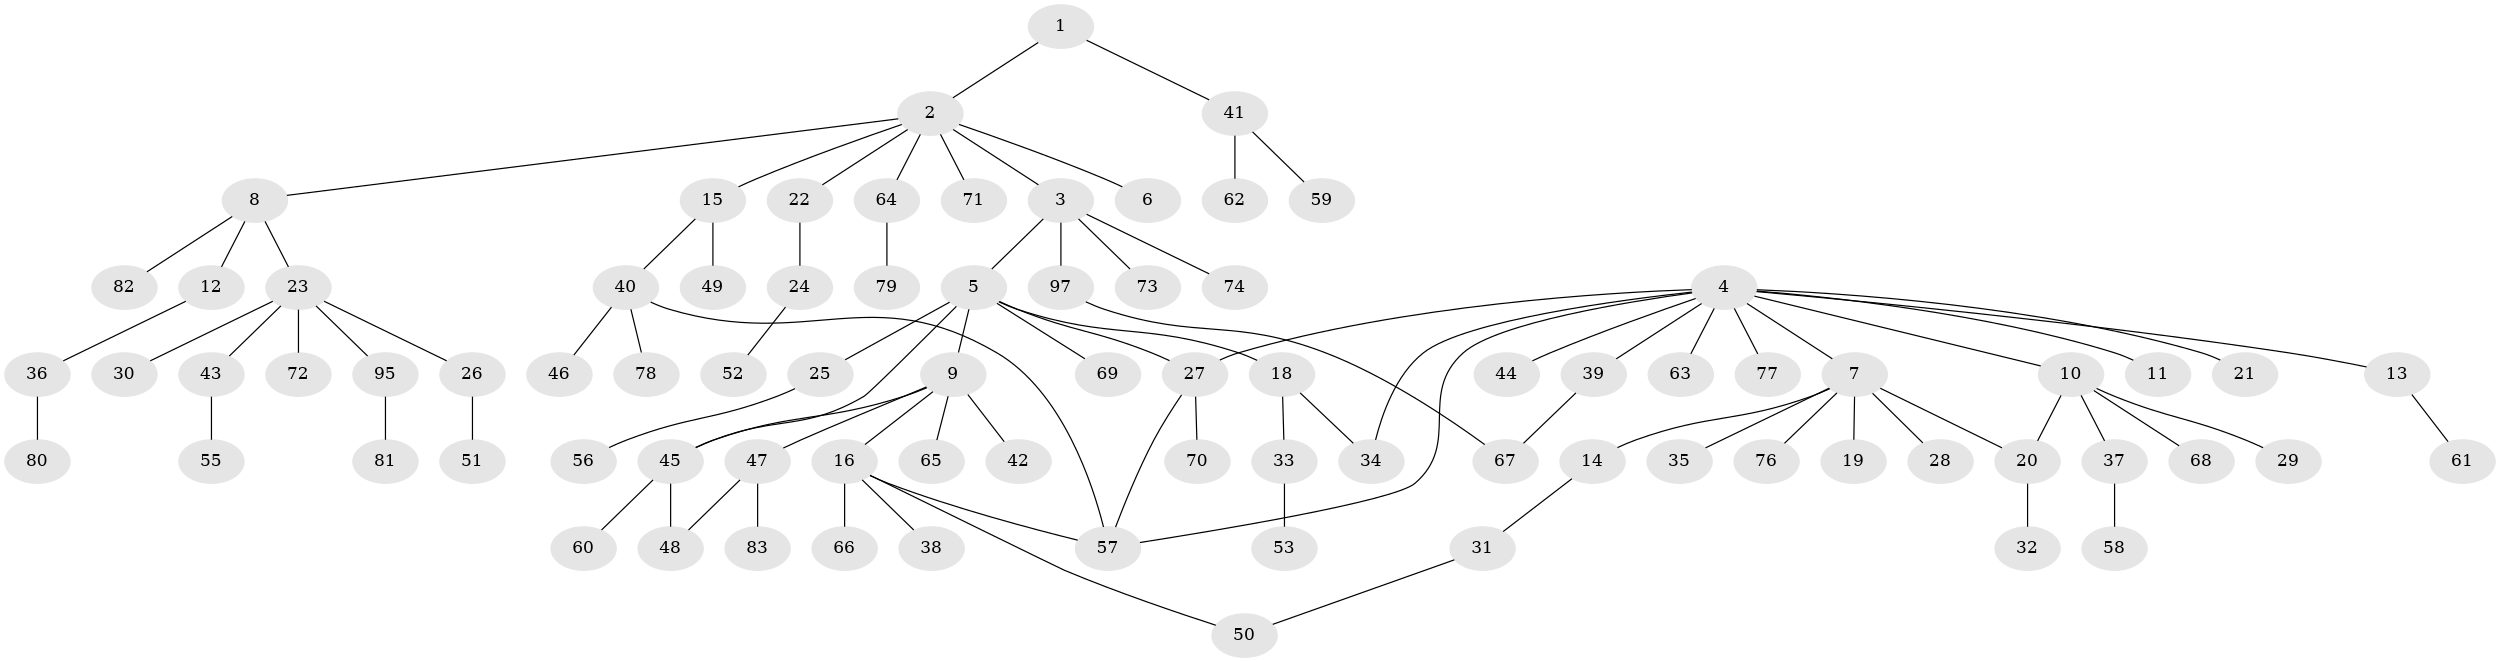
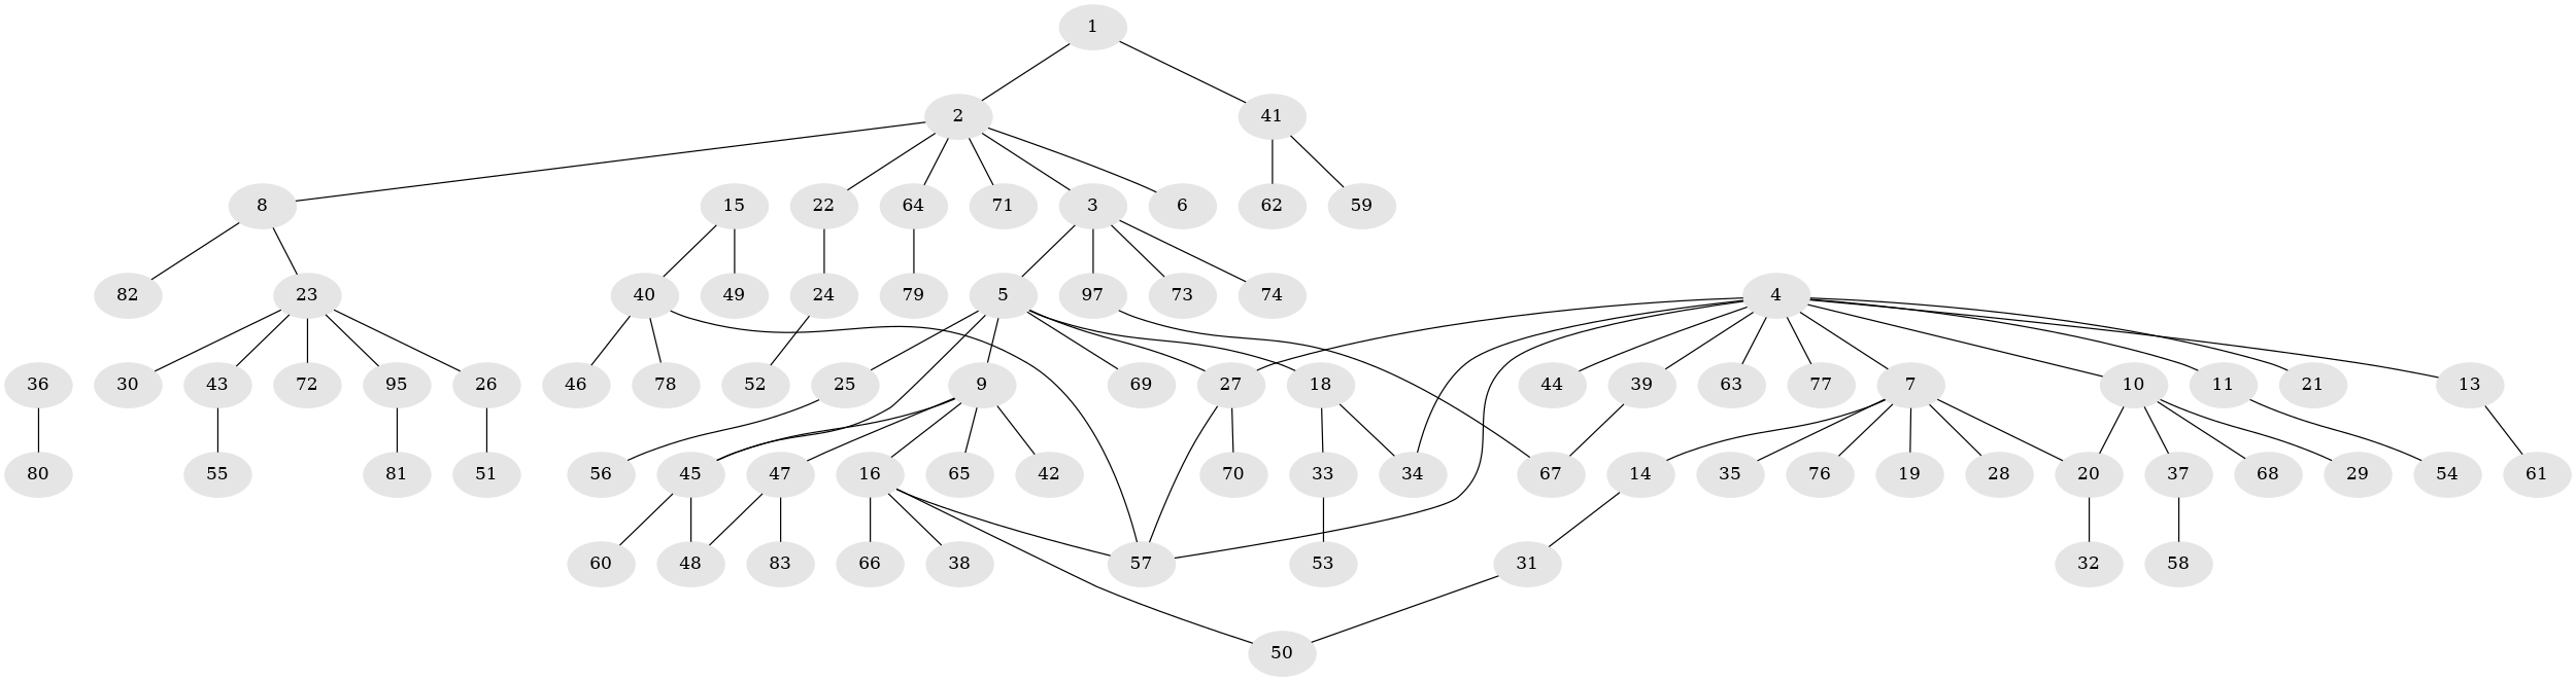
  graph {
    node [color=gray90 style=filled]
    1
    2
    41
    3
    6
    8
    15
    22
    64
    71
    59
    62
    5
    n14 [label=97]
    73
    74
-   12
    23
    82
    40
    49
    24
    79
    4
    7
    10
    11
    13
    21
    27
    34
    39
    44
    57
    63
    77
    9
    18
    25
    45
    69
    67
    14
    19
    20
    28
    35
    76
    29
    37
    68
+   54
    61
    70
    16
    42
    47
    65
    33
    56
    48
    60
    31
    32
    36
    26
    30
    43
    72
    n70 [label=95]
    38
    50
    66
    83
    58
    80
    46
    78
    53
    52
    51
    55
    81
    1 -- 2
    1 -- 41
    2 -- 3
    2 -- 6
    2 -- 8
-   2 -- 15
    2 -- 22
    2 -- 64
    2 -- 71
    41 -- 59
    41 -- 62
    3 -- 5
    3 -- n14
    3 -- 73
    3 -- 74
-   8 -- 12
    8 -- 23
    8 -- 82
    15 -- 40
    15 -- 49
    22 -- 24
    64 -- 79
    5 -- 27
    5 -- 9
    5 -- 18
    5 -- 25
    5 -- 45
    5 -- 69
    n14 -- 67
-   12 -- 36
    23 -- 26
    23 -- 30
    23 -- 43
    23 -- 72
    23 -- n70
    40 -- 57
    40 -- 46
    40 -- 78
    24 -- 52
    4 -- 7
    4 -- 10
    4 -- 11
    4 -- 13
    4 -- 21
    4 -- 27
    4 -- 34
    4 -- 39
    4 -- 44
    4 -- 57
    4 -- 63
    4 -- 77
    7 -- 14
    7 -- 19
    7 -- 20
    7 -- 28
    7 -- 35
    7 -- 76
    10 -- 20
    10 -- 29
    10 -- 37
    10 -- 68
+   11 -- 54
    13 -- 61
    27 -- 57
    27 -- 70
    39 -- 67
    9 -- 45
    9 -- 16
    9 -- 42
    9 -- 47
    9 -- 65
    18 -- 34
    18 -- 33
    25 -- 56
    45 -- 48
    45 -- 60
    14 -- 31
    20 -- 32
    37 -- 58
    16 -- 57
    16 -- 38
    16 -- 50
    16 -- 66
    47 -- 48
    47 -- 83
    33 -- 53
    31 -- 50
    36 -- 80
    26 -- 51
    43 -- 55
    n70 -- 81
  }
